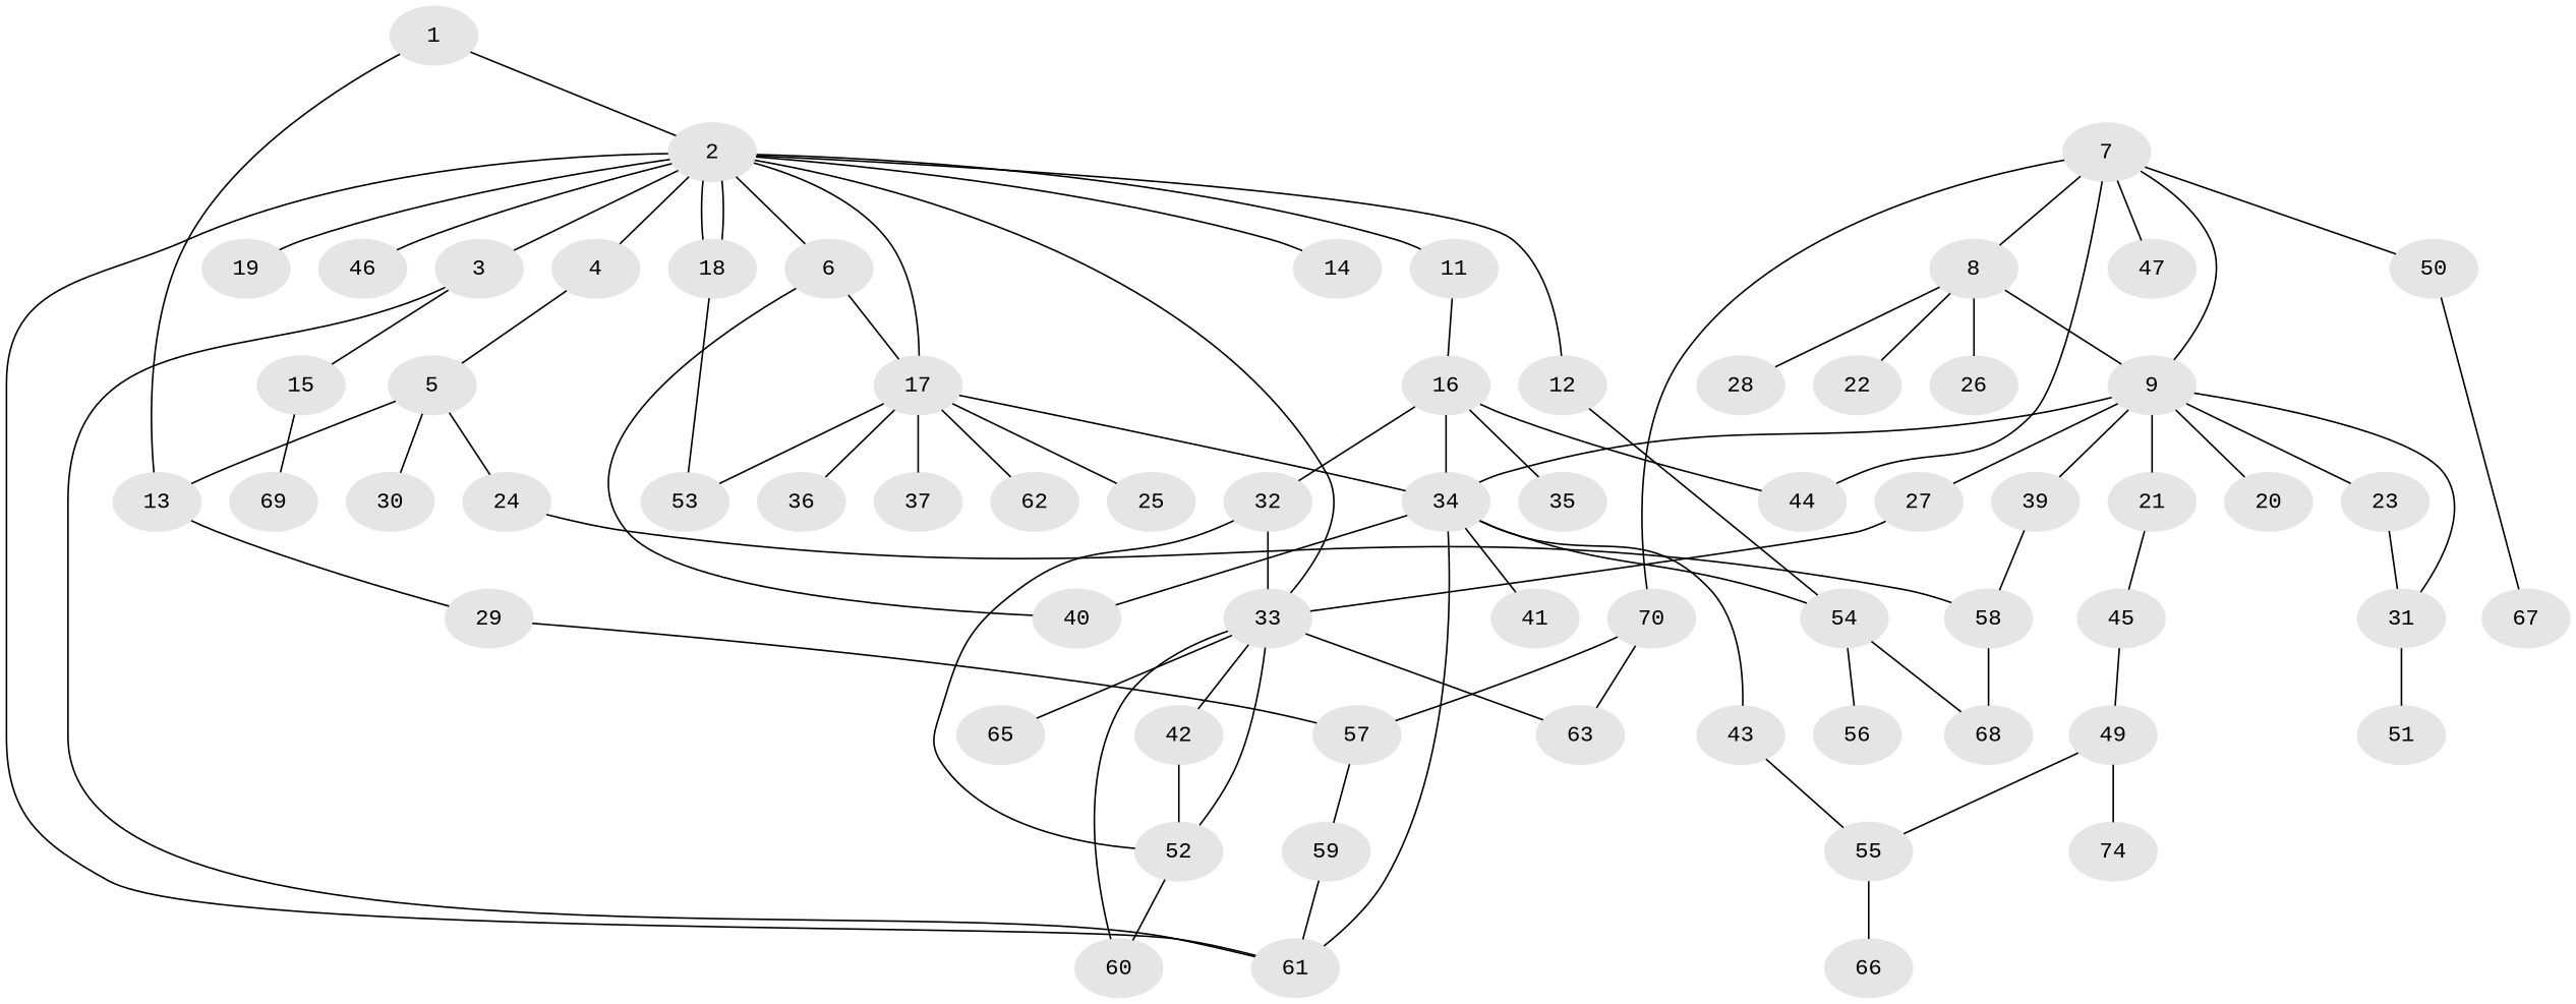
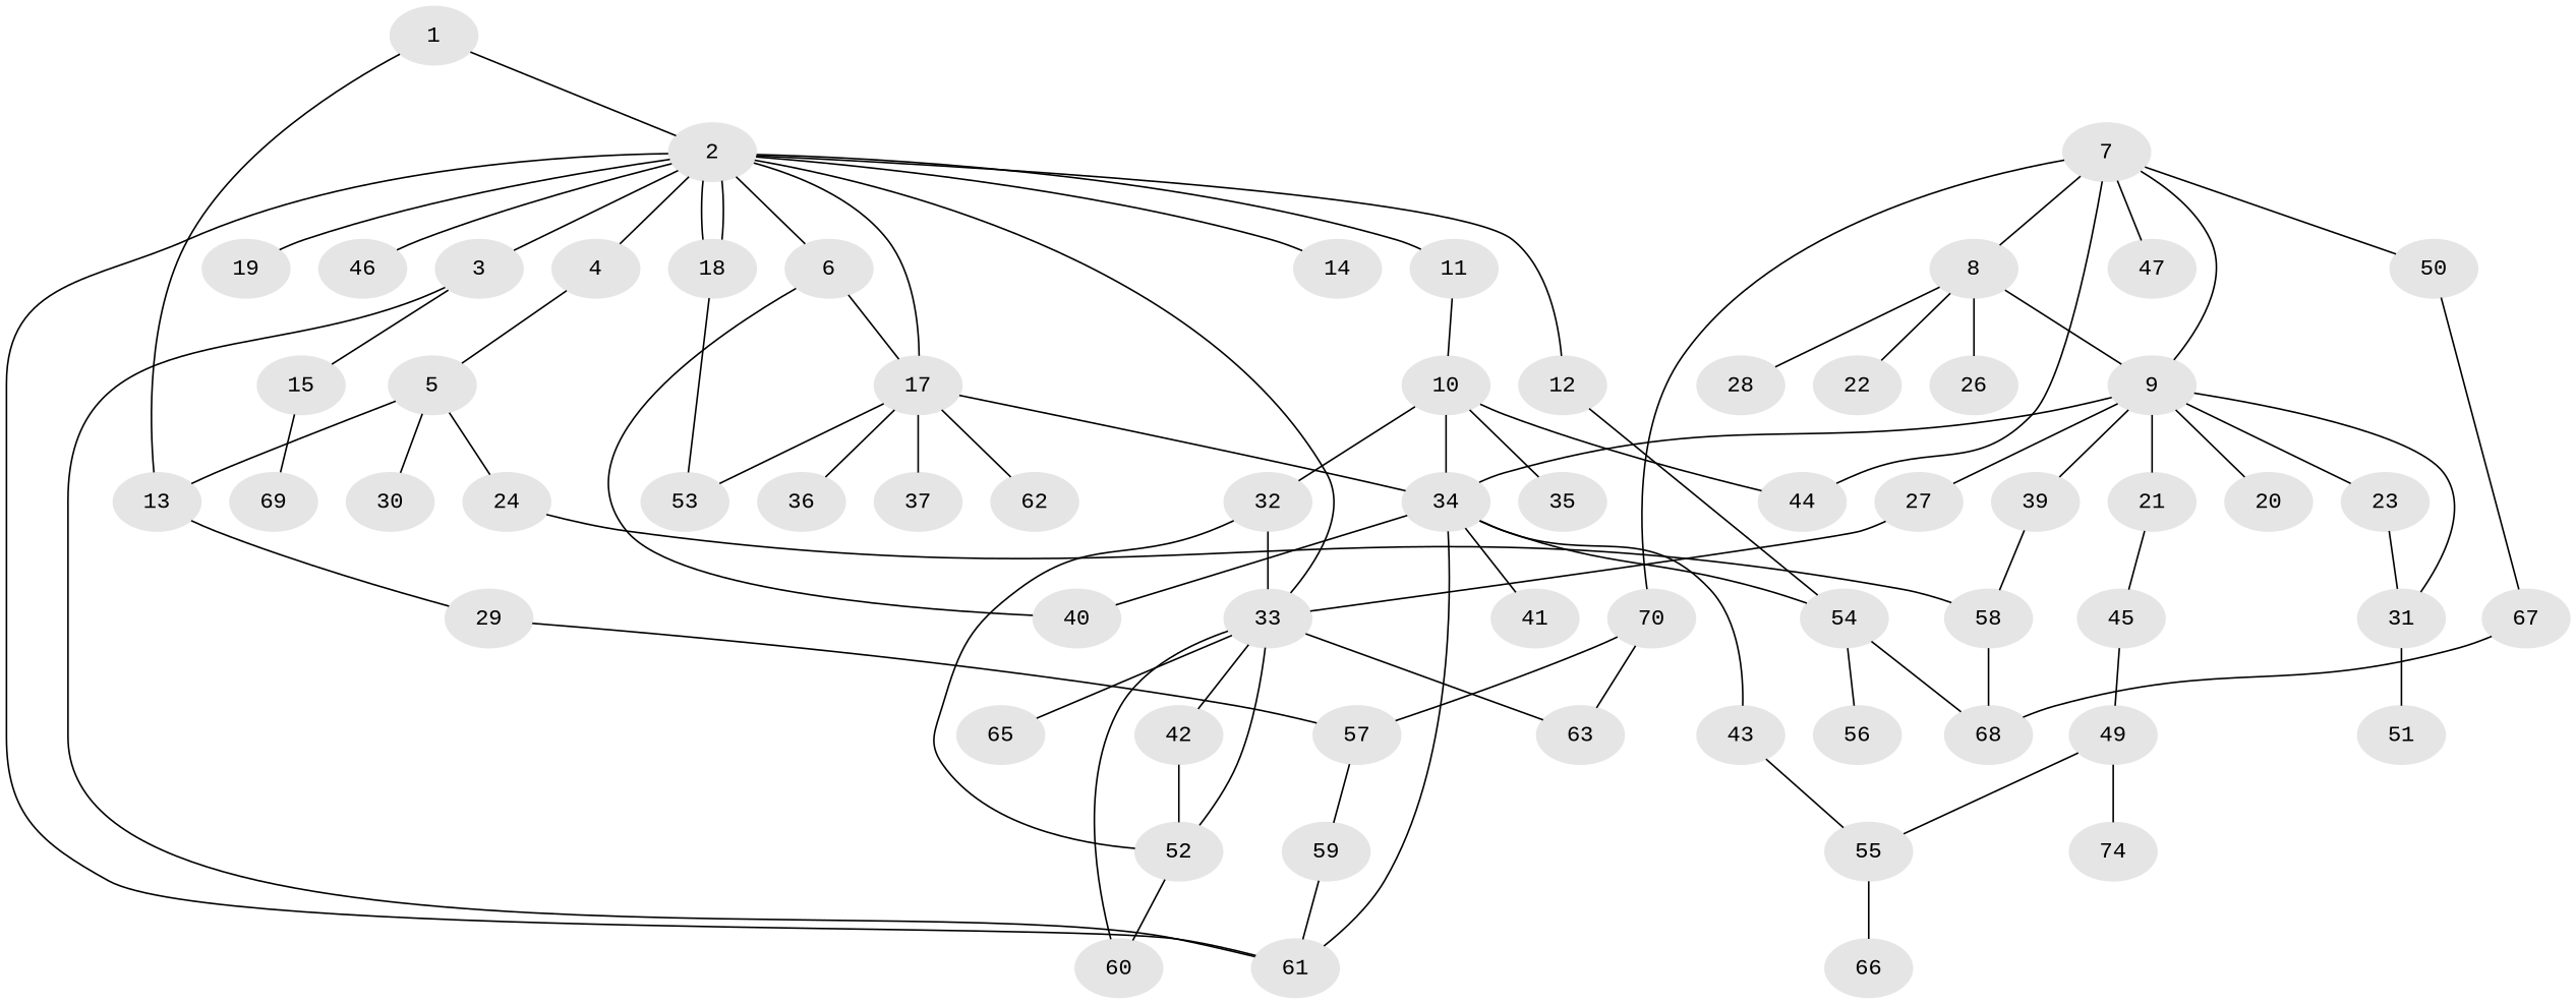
  graph {
    fontname="Liberation Mono"
    node [color=gray90 fontname="Liberation Mono" style=filled]
    edge [fontname="Liberation Mono"]
    1
    2
    13
    3
    4
    6
    11
    12
    14
    17
    18
    19
    33
    46
    61
    29
    15
    5
    40
    7
    8
    9
    n23 [label=70]
    44
    47
    50
-   16
+   16 [label=10]
    54
    34
-   25
    36
    37
    53
    62
    63
    42
    52
    60
    65
    69
    24
    30
    58
    22
    26
    28
    20
    21
    23
    27
    31
    39
    57
    67
    45
    51
    41
    43
    59
    32
    35
    56
    68
    49
    55
    66
    n67 [label=74]
    1 -- 2
    1 -- 13
    2 -- 3
    2 -- 4
    2 -- 6
    2 -- 11
    2 -- 12
    2 -- 14
    2 -- 17
    2 -- 18
    2 -- 18
    2 -- 19
    2 -- 33
    2 -- 46
    2 -- 61
    13 -- 29
    3 -- 61
    3 -- 15
    4 -- 5
    6 -- 17
    6 -- 40
    11 -- 16
    12 -- 54
    17 -- 34
-   17 -- 25
    17 -- 36
    17 -- 37
    17 -- 53
    17 -- 62
    18 -- 53
    33 -- 63
    33 -- 42
    33 -- 52
    33 -- 60
    33 -- 65
    29 -- 57
    15 -- 69
    5 -- 13
    5 -- 24
    5 -- 30
    7 -- 8
    7 -- 9
    7 -- n23
    7 -- 44
    7 -- 47
    7 -- 50
    8 -- 9
    8 -- 22
    8 -- 26
    8 -- 28
    9 -- 34
    9 -- 20
    9 -- 21
    9 -- 23
    9 -- 27
    9 -- 31
    9 -- 39
    n23 -- 63
    n23 -- 57
    50 -- 67
    16 -- 44
    16 -- 34
    16 -- 32
    16 -- 35
    54 -- 56
    54 -- 68
    34 -- 61
    34 -- 40
    34 -- 54
    34 -- 41
    34 -- 43
    42 -- 52
    52 -- 60
    24 -- 58
    58 -- 68
    21 -- 45
    23 -- 31
    27 -- 33
    31 -- 51
    39 -- 58
    57 -- 59
+   67 -- 68
    45 -- 49
    43 -- 55
    59 -- 61
    32 -- 33
    32 -- 52
    49 -- 55
    49 -- n67
    55 -- 66
  }
